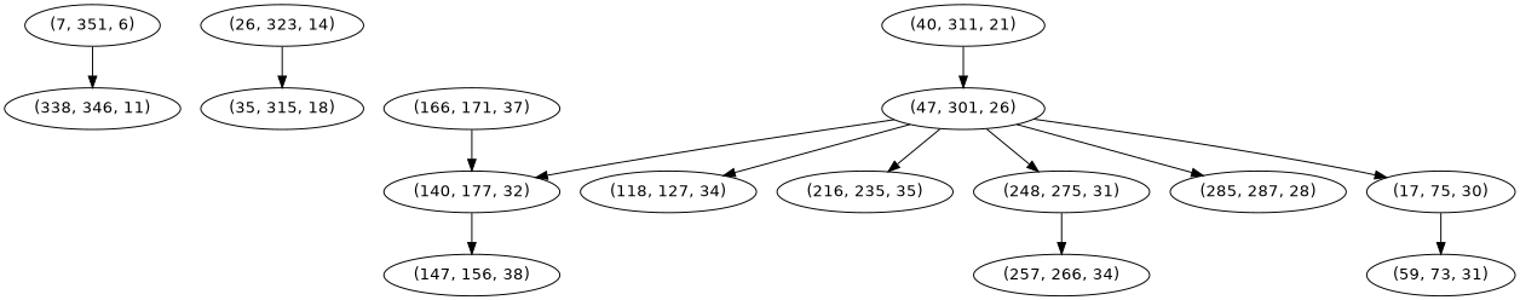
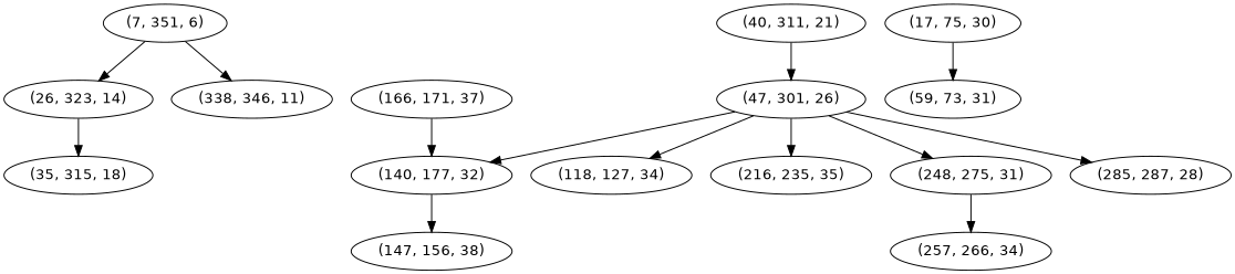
  digraph {
    fontname="DejaVu Sans"
    node [fontname="DejaVu Sans"]
    edge [fontname="DejaVu Sans"]
    n1 [label="(7, 351, 6)"]
    "(26, 323, 14)"
    "(338, 346, 11)"
    "(35, 315, 18)"
    "(40, 311, 21)"
    "(47, 301, 26)"
    n7 [label="(17, 75, 30)"]
    "(118, 127, 34)"
    "(140, 177, 32)"
    "(216, 235, 35)"
    "(248, 275, 31)"
    "(285, 287, 28)"
    "(59, 73, 31)"
    "(147, 156, 38)"
    "(257, 266, 34)"
    "(166, 171, 37)"
+   n1 -> "(26, 323, 14)"
    n1 -> "(338, 346, 11)"
    "(26, 323, 14)" -> "(35, 315, 18)"
    "(40, 311, 21)" -> "(47, 301, 26)"
-   "(47, 301, 26)" -> n7
    "(47, 301, 26)" -> "(118, 127, 34)"
    "(47, 301, 26)" -> "(140, 177, 32)"
    "(47, 301, 26)" -> "(216, 235, 35)"
    "(47, 301, 26)" -> "(248, 275, 31)"
    "(47, 301, 26)" -> "(285, 287, 28)"
    n7 -> "(59, 73, 31)"
    "(140, 177, 32)" -> "(147, 156, 38)"
    "(248, 275, 31)" -> "(257, 266, 34)"
    "(166, 171, 37)" -> "(140, 177, 32)"
  }
